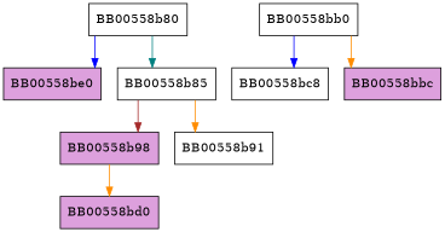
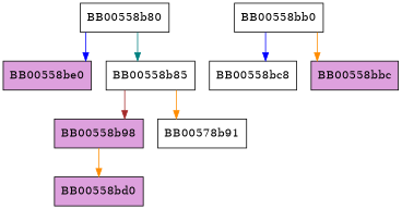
  digraph {
    splines=ortho
    node [fillcolor=white shape=box style=filled]
    edge [color=darkorange]
    BB00558be0 [fillcolor=plum]
    BB00558b80
    BB00558b85
    BB00558b98 [fillcolor=plum]
-   BB00558b91
+   BB00558b91 [label=BB00578b91]
    BB00558bd0 [fillcolor=plum]
    BB00558bb0
    BB00558bc8
    BB00558bbc [fillcolor=plum]
    BB00558b80 -> BB00558be0 [color=blue]
    BB00558b80 -> BB00558b85 [color=teal]
    BB00558b85 -> BB00558b98 [color=brown]
    BB00558b85 -> BB00558b91
    BB00558b98 -> BB00558bd0
    BB00558bb0 -> BB00558bc8 [color=blue]
    BB00558bb0 -> BB00558bbc
  }
